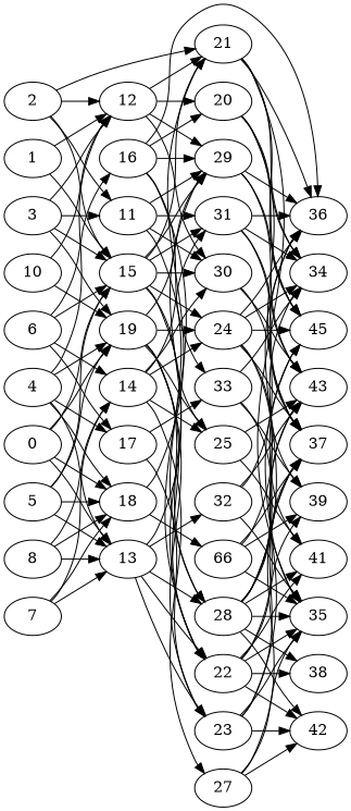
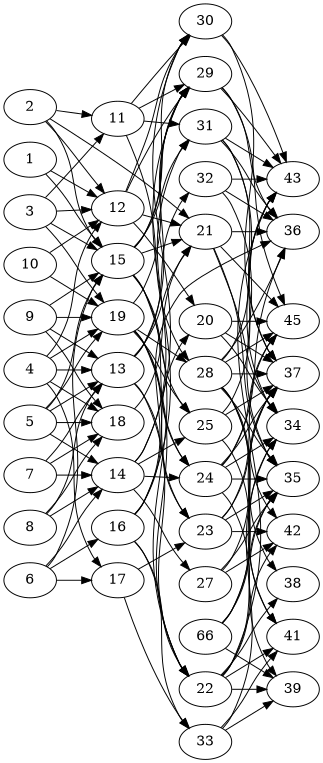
  digraph {
    rankdir=LR
    node [alpha=0.06]
    1 [alpha=0.08 expect_size=51200000]
    12 [expect_size=22530048]
    15 [alpha=0.12 expect_size=19732480]
    29 [alpha=0.13 expect_size=45699072]
    30 [alpha=0.08 expect_size=41547776]
    20 [alpha=0.02 expect_size=7387136]
    21 [expect_size=51724288]
    31 [alpha=0.04 expect_size=46695424]
    22 [alpha=0.04 expect_size=25263104]
    24 [alpha=0.18 expect_size=14917632]
    25 [alpha=0.18 expect_size=50399232]
    45 [expect_size=25782272]
    36 [alpha=0.02 expect_size=11061248]
    43 [expect_size=36664320]
    37 [alpha=0.10 expect_size=33228800]
    34 [alpha=0.01 expect_size=21021696]
    35 [alpha=0.12 expect_size=16563200]
    38 [alpha=0.09 expect_size=9571328]
    41 [alpha=0.08 expect_size=12932096]
    42 [alpha=0.10 expect_size=21592064]
    39 [alpha=0.01 expect_size=10928128]
    2 [alpha=0.18 expect_size=41209856]
    11 [alpha=0.09 expect_size=51674112]
    28 [alpha=0.01 expect_size=11271168]
    19 [alpha=0.18 expect_size=38931456]
    23 [alpha=0.19 expect_size=39640064]
    3 [alpha=0.12 expect_size=43730944]
    4 [alpha=0.09 expect_size=14403584]
    13 [alpha=0.10 expect_size=18691072]
    17 [expect_size=51298304]
    18 [alpha=0.15 expect_size=28298240]
    32 [expect_size=12727296]
    33 [alpha=0.15 expect_size=22797312]
    n34 [alpha=0.09 expect_size=30640128 label=66]
    5 [alpha=0.11 expect_size=6883328]
    14 [alpha=0.15 expect_size=46189568]
    27 [alpha=0.10 expect_size=44171264]
    6 [alpha=0.02 expect_size=33954816]
    16 [expect_size=45825024]
    7 [alpha=0.10 expect_size=26119168]
    8 [alpha=0.05 expect_size=28896256]
-   9 [alpha=0.07 expect_size=8526848 label=0]
+   9 [alpha=0.07 expect_size=8526848]
    10 [alpha=0.19 expect_size=14009344]
    1 -> 12
    1 -> 15
    12 -> 29
    12 -> 30
    12 -> 20
    12 -> 21
    15 -> 29
    15 -> 30
    15 -> 21
    15 -> 31
    15 -> 22
    15 -> 24
    15 -> 25
    29 -> 45
    29 -> 36
    29 -> 43
    30 -> 43
    30 -> 37
    20 -> 45
    20 -> 37
    20 -> 34
    21 -> 45
    21 -> 36
    21 -> 34
    21 -> 35
    31 -> 36
    31 -> 43
    31 -> 37
    31 -> 34
    22 -> 43
    22 -> 35
    22 -> 38
    22 -> 41
    22 -> 42
    22 -> 39
    24 -> 45
    24 -> 36
    24 -> 37
    24 -> 34
    24 -> 35
    24 -> 39
    25 -> 43
+   25 -> 37
    25 -> 41
    2 -> 12
    2 -> 15
    2 -> 21
    2 -> 11
    11 -> 29
    11 -> 30
    11 -> 31
    11 -> 28
    28 -> 45
    28 -> 36
    28 -> 43
    28 -> 37
    28 -> 35
    28 -> 38
    28 -> 41
    28 -> 42
    19 -> 29
    19 -> 22
    19 -> 24
    19 -> 25
    19 -> 28
    19 -> 23
    23 -> 45
    23 -> 37
    23 -> 35
    23 -> 42
    3 -> 12
    3 -> 15
    3 -> 11
    3 -> 19
    4 -> 12
    4 -> 19
    4 -> 13
    4 -> 17
    4 -> 18
    13 -> 29
-   13 -> 28
+   13 -> 21
    13 -> 22
    13 -> 23
    13 -> 32
    17 -> 23
    17 -> 33
    18 -> 21
-   18 -> n34
    32 -> 36
    32 -> 43
    32 -> 35
    33 -> 34
    33 -> 41
    33 -> 39
    n34 -> 37
    n34 -> 34
    n34 -> 35
    n34 -> 39
    5 -> 15
    5 -> 19
    5 -> 13
    5 -> 18
+   5 -> 14
    14 -> 30
    14 -> 31
    14 -> 24
    14 -> 25
    14 -> 27
    27 -> 37
    27 -> 35
    27 -> 42
    6 -> 15
    6 -> 17
    6 -> 14
    6 -> 16
    16 -> 29
    16 -> 20
    16 -> 22
    16 -> 36
    16 -> 33
    7 -> 13
    7 -> 18
    7 -> 14
    8 -> 13
    8 -> 18
    8 -> 14
    9 -> 15
    9 -> 19
    9 -> 13
    9 -> 18
    10 -> 12
    10 -> 19
  }
